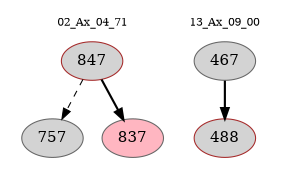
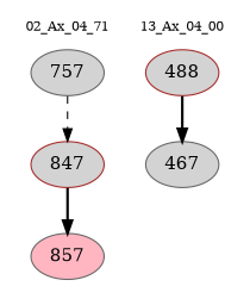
  digraph {
    node [color=gray40 fillcolor=lightgrey style=filled]
    edge [color=black style=bold]
    n1 [color=brown label=847]
    n2 [label=757]
-   n3 [fillcolor=lightpink label=837]
+   n3 [fillcolor=lightpink label=857]
    n4 [color=brown label=488]
    n5 [label=467]
    subgraph cluster_1 {
      color=white
      fontsize=10
      label="02_Ax_04_71"
      n1
      n2
      n3
    }
    subgraph cluster_2 {
      color=white
      fontsize=10
-     label="13_Ax_09_00"
+     label="13_Ax_04_00"
      n4
      n5
    }
-   n1 -> n2 [style=dashed]
+   n2 -> n1 [style=dashed]
    n1 -> n3
-   n5 -> n4
+   n4 -> n5
  }
